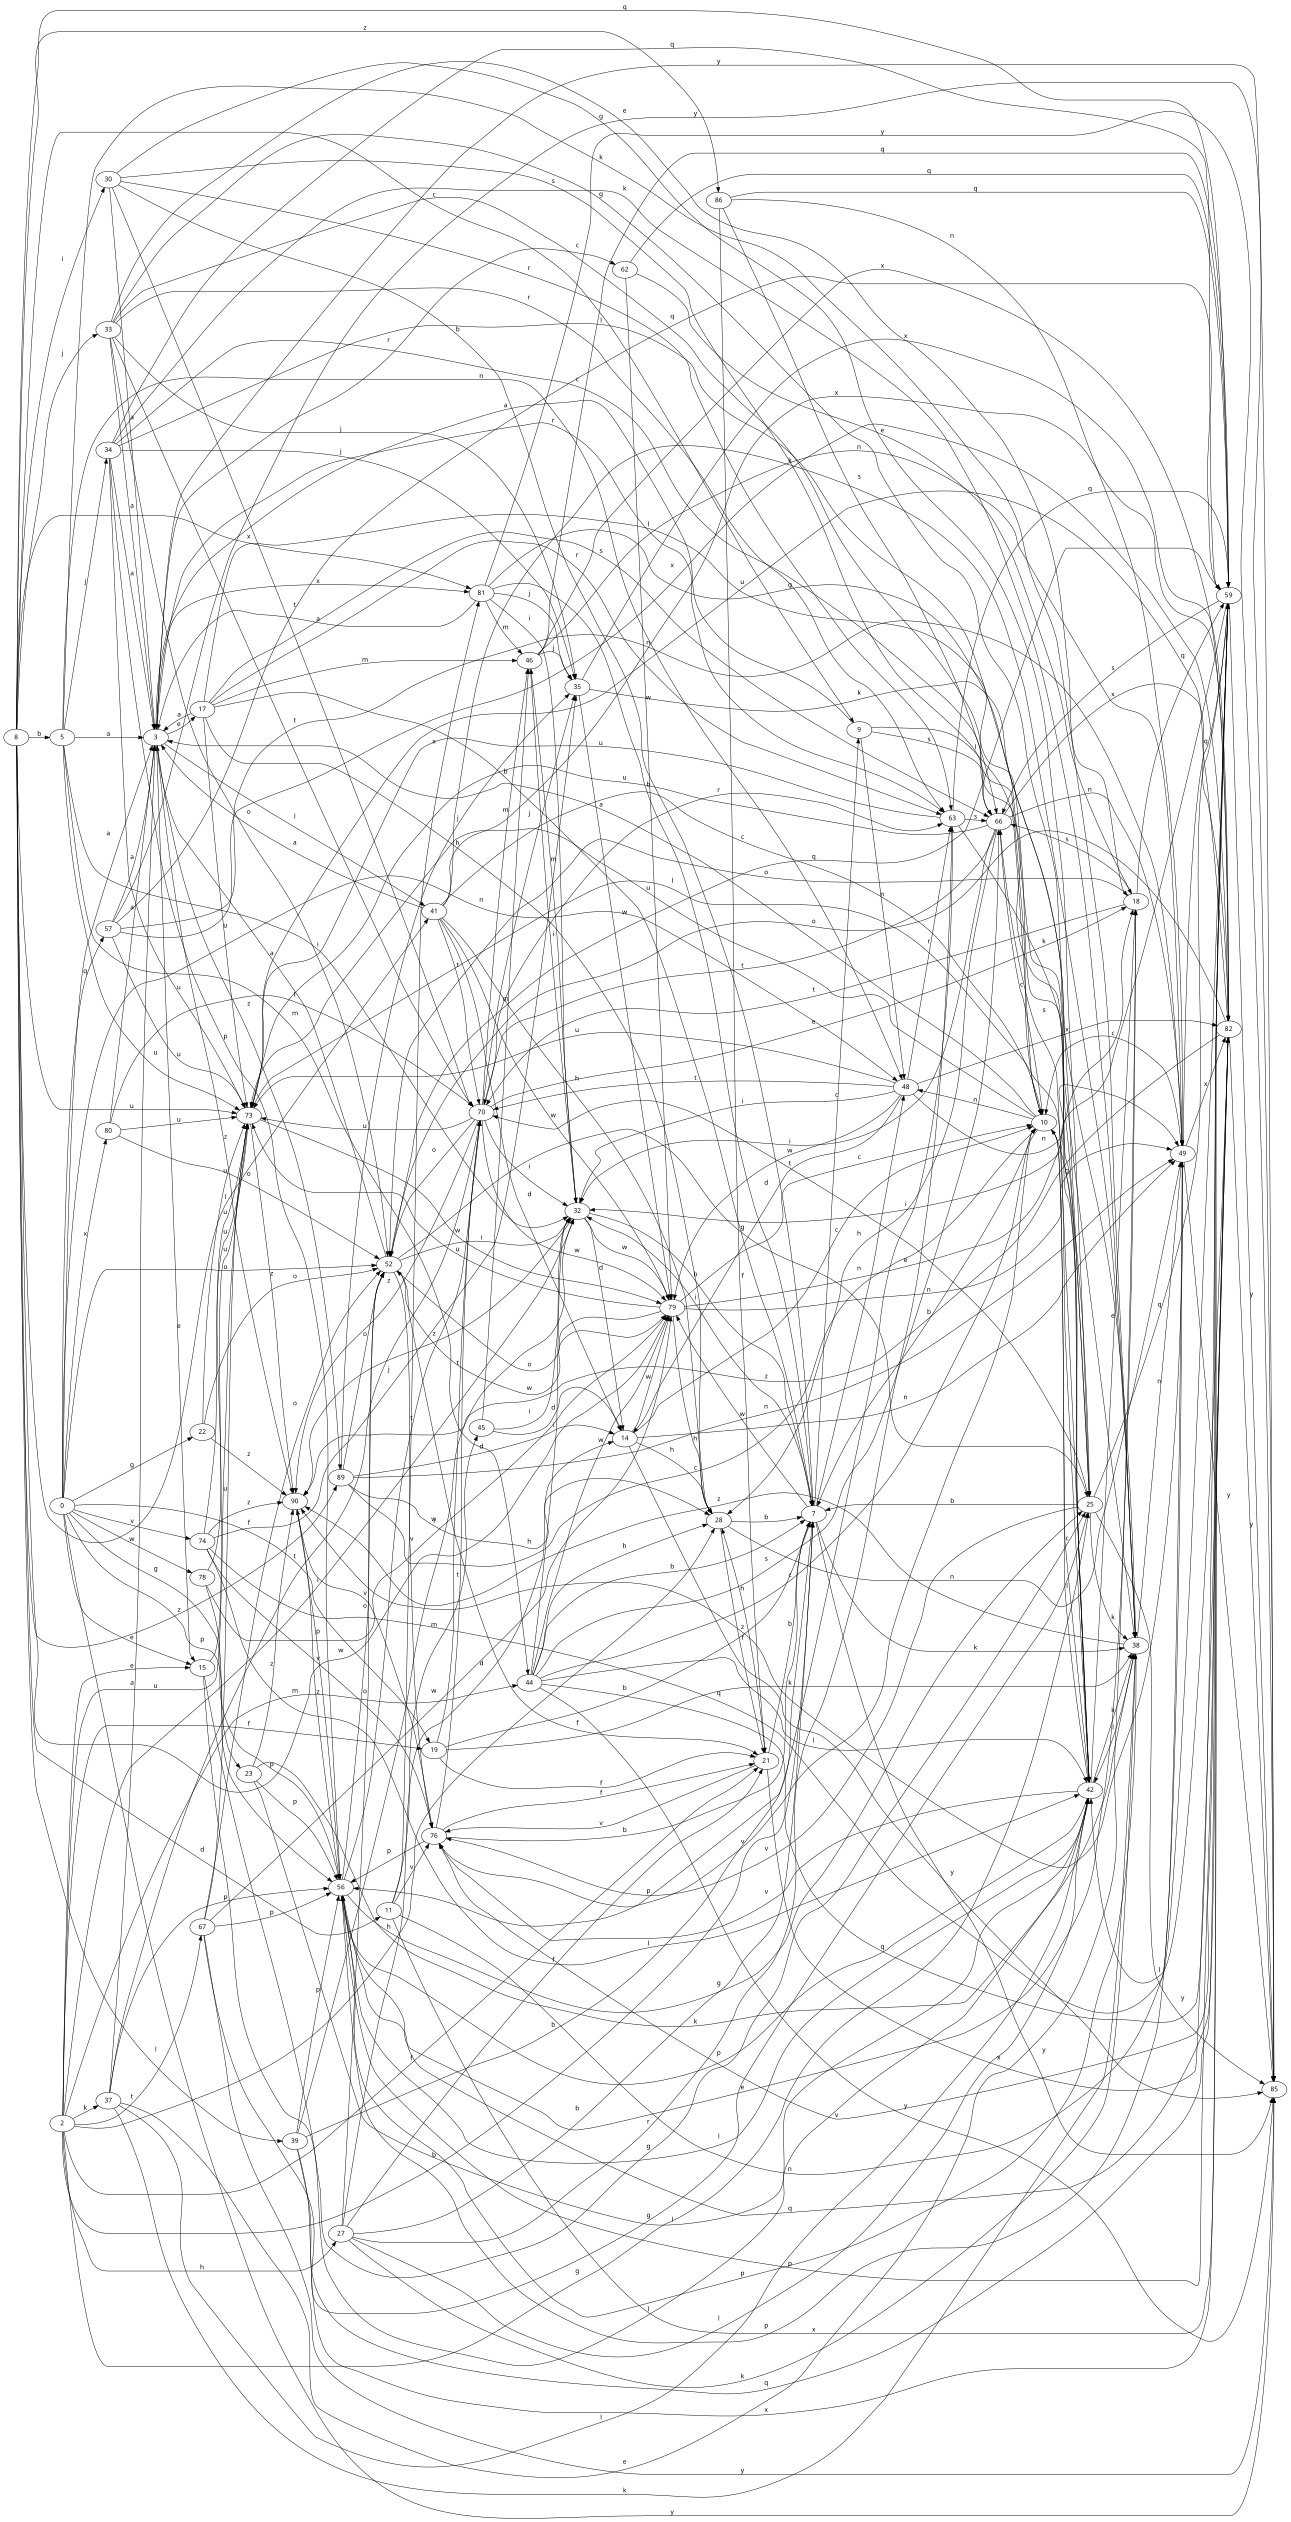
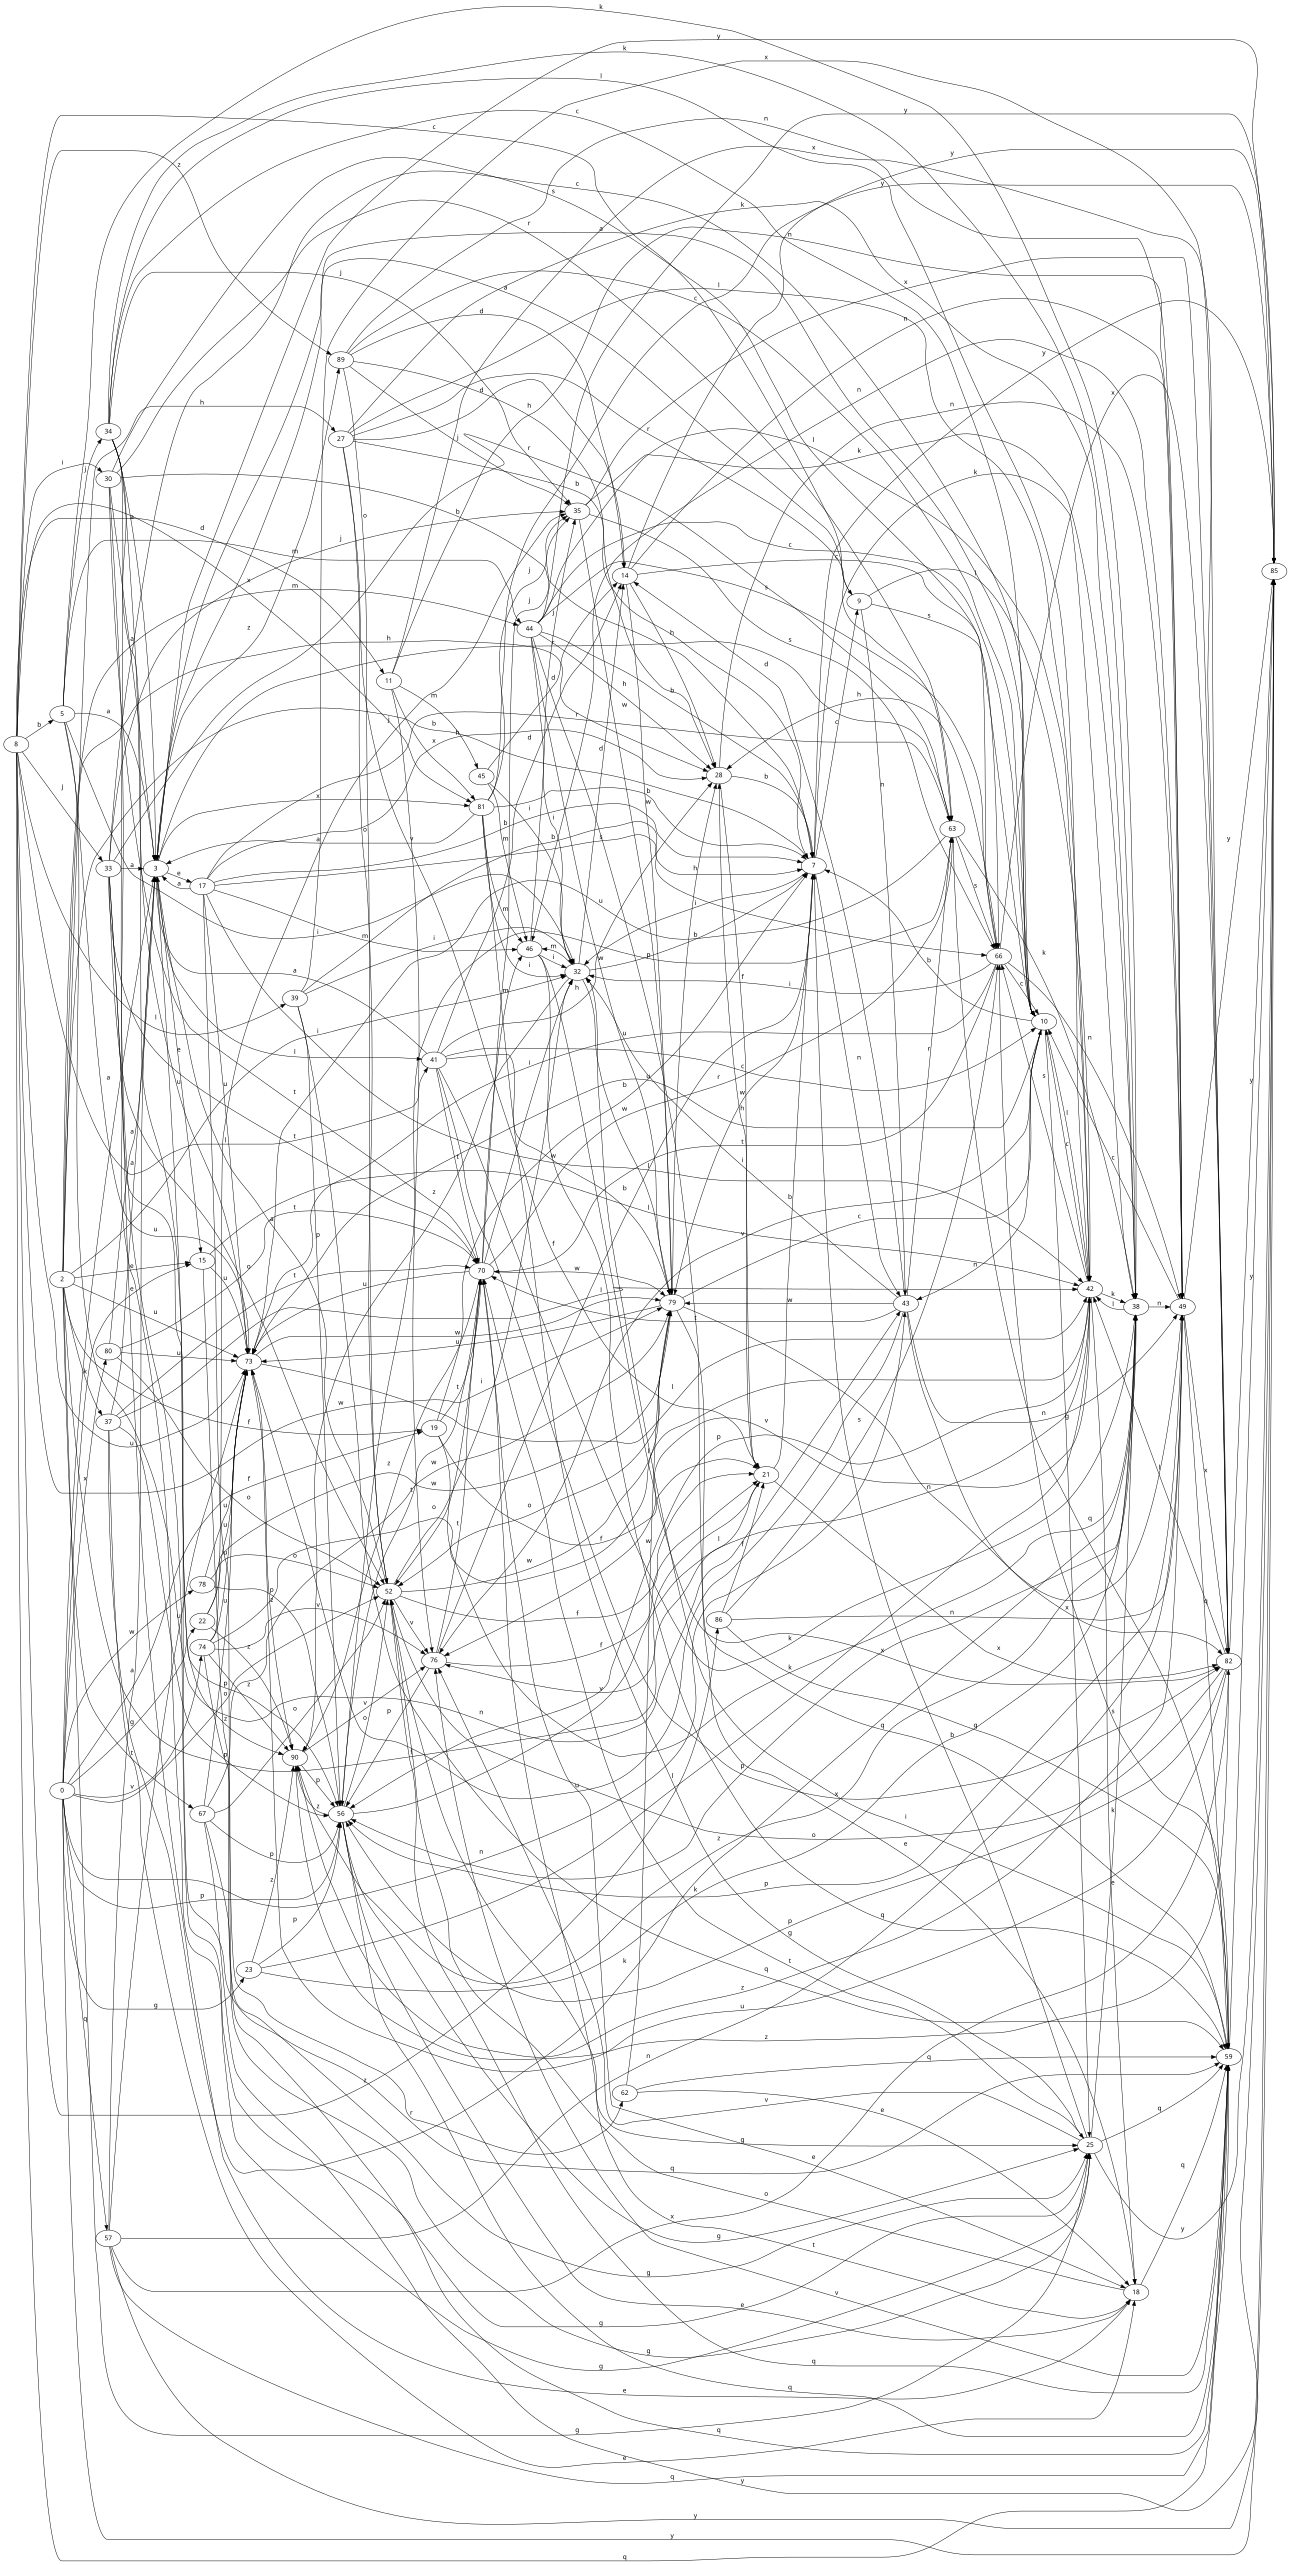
  strict digraph {
    fontname="Noto Sans"
    rankdir=LR
    node [fontname="Noto Sans"]
    edge [fontname="Noto Sans"]
    0
    3
    15
    19
    22
    23
-   48
+   48 [label=43]
    52
    56
    57
    74
    78
    80
    85
    41
    81
    89
    17
    62
    63
    90
    73
    25
    42
    7
    21
    38
    70
    79
    32
    49
    82
    14
    59
    76
    18
    35
    n38 [label=8]
    5
    9
    11
    30
    33
    39
    86
    44
    34
    66
    45
    10
    28
    46
    2
    27
    37
    67
    0 -> 3 [label=a]
    0 -> 15 [label=e]
    0 -> 19 [label=f]
    0 -> 22 [label=g]
    0 -> 23 [label=g]
    0 -> 48 [label=n]
    0 -> 52 [label=o]
    0 -> 56 [label=p]
    0 -> 57 [label=q]
    0 -> 74 [label=v]
    0 -> 78 [label=w]
    0 -> 80 [label=x]
    0 -> 85 [label=y]
    3 -> 15 [label=e]
    3 -> 85 [label=y]
    3 -> 41 [label=l]
    3 -> 81 [label=x]
    3 -> 89 [label=z]
    3 -> 17 [label=e]
-   3 -> 62 [label=r]
+   17 -> 62 [label=r]
    3 -> 63 [label=r]
    3 -> 90 [label=z]
    15 -> 73 [label=u]
    15 -> 25 [label=g]
    15 -> 42 [label=l]
    19 -> 7 [label=b]
    19 -> 21 [label=f]
    19 -> 38 [label=k]
    19 -> 70 [label=t]
    22 -> 52 [label=o]
    22 -> 90 [label=z]
    22 -> 73 [label=u]
    23 -> 56 [label=p]
    23 -> 90 [label=z]
    23 -> 42 [label=l]
    23 -> 38 [label=k]
    48 -> 63 [label=r]
    48 -> 73 [label=u]
    48 -> 70 [label=t]
    48 -> 79 [label=w]
    48 -> 32 [label=i]
    48 -> 49 [label=n]
    48 -> 82 [label=x]
    48 -> 14 [label=d]
    52 -> 3 [label=a]
    52 -> 25 [label=g]
    52 -> 21 [label=f]
    52 -> 79 [label=w]
    52 -> 32 [label=i]
    52 -> 59 [label=q]
    52 -> 76 [label=v]
    56 -> 52 [label=o]
    56 -> 90 [label=z]
    56 -> 25 [label=g]
    56 -> 42 [label=l]
    56 -> 70 [label=t]
    56 -> 59 [label=q]
    56 -> 18 [label=e]
    57 -> 3 [label=a]
    57 -> 85 [label=y]
    57 -> 73 [label=u]
    57 -> 49 [label=n]
    57 -> 82 [label=x]
    57 -> 59 [label=q]
    74 -> 90 [label=z]
    74 -> 73 [label=u]
    74 -> 42 [label=l]
    74 -> 59 [label=q]
    74 -> 76 [label=v]
    74 -> 35 [label=j]
    78 -> 56 [label=p]
    78 -> 73 [label=u]
    78 -> 79 [label=w]
    80 -> 3 [label=a]
    80 -> 52 [label=o]
    80 -> 73 [label=u]
    80 -> 70 [label=t]
    41 -> 3 [label=a]
    41 -> 38 [label=k]
    41 -> 70 [label=t]
    41 -> 79 [label=w]
    41 -> 82 [label=x]
    41 -> 14 [label=d]
    41 -> 10 [label=c]
    41 -> 28 [label=h]
    81 -> 3 [label=a]
    81 -> 85 [label=y]
    81 -> 25 [label=g]
    81 -> 7 [label=b]
    81 -> 32 [label=i]
    81 -> 35 [label=j]
    81 -> 46 [label=m]
    89 -> 52 [label=o]
    89 -> 49 [label=n]
    89 -> 14 [label=d]
    89 -> 35 [label=j]
    89 -> 10 [label=c]
    89 -> 28 [label=h]
    17 -> 3 [label=a]
    17 -> 63 [label=r]
    17 -> 73 [label=u]
    17 -> 42 [label=l]
    17 -> 7 [label=b]
    17 -> 66 [label=s]
    17 -> 28 [label=h]
    17 -> 46 [label=m]
    62 -> 79 [label=w]
    62 -> 59 [label=q]
    62 -> 18 [label=e]
    63 -> 56 [label=p]
    63 -> 73 [label=u]
    63 -> 38 [label=k]
    63 -> 59 [label=q]
    63 -> 66 [label=s]
    90 -> 56 [label=p]
    90 -> 76 [label=v]
    73 -> 90 [label=z]
    73 -> 42 [label=l]
    73 -> 79 [label=w]
    25 -> 85 [label=y]
    25 -> 7 [label=b]
    25 -> 38 [label=k]
    25 -> 70 [label=t]
    25 -> 59 [label=q]
    25 -> 76 [label=v]
    42 -> 56 [label=p]
    42 -> 38 [label=k]
    42 -> 76 [label=v]
    42 -> 18 [label=e]
    42 -> 66 [label=s]
    42 -> 10 [label=c]
    7 -> 48 [label=n]
    7 -> 85 [label=y]
    7 -> 38 [label=k]
    7 -> 79 [label=w]
    7 -> 32 [label=i]
    7 -> 9 [label=c]
    21 -> 7 [label=b]
    21 -> 82 [label=x]
    21 -> 76 [label=v]
    21 -> 28 [label=h]
    38 -> 56 [label=p]
    38 -> 90 [label=z]
    38 -> 42 [label=l]
    38 -> 49 [label=n]
    70 -> 52 [label=o]
    70 -> 63 [label=r]
    70 -> 90 [label=z]
    70 -> 73 [label=u]
    70 -> 79 [label=w]
    70 -> 32 [label=i]
    70 -> 18 [label=e]
    70 -> 35 [label=j]
    70 -> 46 [label=m]
    79 -> 52 [label=o]
    79 -> 73 [label=u]
    79 -> 49 [label=n]
    79 -> 18 [label=e]
    79 -> 10 [label=c]
    79 -> 28 [label=h]
    32 -> 90 [label=z]
    32 -> 7 [label=b]
    32 -> 79 [label=w]
    32 -> 14 [label=d]
    32 -> 46 [label=m]
    49 -> 56 [label=p]
    49 -> 85 [label=y]
    49 -> 90 [label=z]
    49 -> 82 [label=x]
    49 -> 59 [label=q]
    49 -> 10 [label=c]
    82 -> 52 [label=o]
    82 -> 56 [label=p]
    82 -> 85 [label=y]
    82 -> 90 [label=z]
    82 -> 73 [label=u]
    82 -> 42 [label=l]
    14 -> 85 [label=y]
    14 -> 79 [label=w]
    14 -> 49 [label=n]
    14 -> 10 [label=c]
    14 -> 28 [label=h]
    59 -> 85 [label=y]
    59 -> 32 [label=i]
    59 -> 76 [label=v]
    59 -> 66 [label=s]
    76 -> 56 [label=p]
    76 -> 7 [label=b]
    76 -> 21 [label=f]
    76 -> 70 [label=t]
    18 -> 52 [label=o]
    18 -> 70 [label=t]
    18 -> 59 [label=q]
-   18 -> 66 [label=s]
+   35 -> 66 [label=s]
    35 -> 38 [label=k]
    35 -> 79 [label=w]
    35 -> 82 [label=x]
    n38 -> 41 [label=l]
    n38 -> 81 [label=x]
    n38 -> 89 [label=z]
    n38 -> 73 [label=u]
    n38 -> 79 [label=w]
    n38 -> 59 [label=q]
    n38 -> 5 [label=b]
    n38 -> 9 [label=c]
    n38 -> 11 [label=d]
    n38 -> 30 [label=i]
    n38 -> 33 [label=j]
    n38 -> 39 [label=l]
    n38 -> 86 [label=z]
    5 -> 3 [label=a]
    5 -> 48 [label=n]
    5 -> 73 [label=u]
    5 -> 38 [label=k]
    5 -> 32 [label=i]
    5 -> 44 [label=m]
    5 -> 34 [label=j]
    9 -> 3 [label=a]
    9 -> 48 [label=n]
    9 -> 42 [label=l]
    9 -> 66 [label=s]
    11 -> 81 [label=x]
    11 -> 49 [label=n]
    11 -> 82 [label=x]
    11 -> 76 [label=v]
    11 -> 45 [label=m]
    30 -> 3 [label=a]
    30 -> 63 [label=r]
    30 -> 25 [label=g]
    30 -> 7 [label=b]
    30 -> 70 [label=t]
    30 -> 66 [label=s]
    33 -> 3 [label=a]
    33 -> 52 [label=o]
    33 -> 63 [label=r]
    33 -> 25 [label=g]
    33 -> 70 [label=t]
    33 -> 18 [label=e]
    33 -> 35 [label=j]
    33 -> 10 [label=c]
    39 -> 56 [label=p]
    39 -> 7 [label=b]
    39 -> 32 [label=i]
    39 -> 82 [label=x]
    39 -> 59 [label=q]
    86 -> 21 [label=f]
    86 -> 49 [label=n]
    86 -> 59 [label=q]
    86 -> 66 [label=s]
    44 -> 85 [label=y]
    44 -> 42 [label=l]
    44 -> 7 [label=b]
    44 -> 79 [label=w]
    44 -> 32 [label=i]
    44 -> 59 [label=q]
    44 -> 66 [label=s]
    44 -> 10 [label=c]
    44 -> 28 [label=h]
    34 -> 3 [label=a]
    34 -> 56 [label=p]
    34 -> 73 [label=u]
    34 -> 42 [label=l]
    34 -> 38 [label=k]
    34 -> 59 [label=q]
    34 -> 35 [label=j]
    34 -> 10 [label=c]
    66 -> 73 [label=u]
    66 -> 70 [label=t]
    66 -> 32 [label=i]
    66 -> 49 [label=n]
    66 -> 82 [label=x]
    66 -> 10 [label=c]
    66 -> 28 [label=h]
    45 -> 32 [label=i]
    45 -> 14 [label=d]
    45 -> 46 [label=m]
    10 -> 3 [label=a]
    10 -> 48 [label=n]
    10 -> 73 [label=u]
    10 -> 25 [label=g]
    10 -> 42 [label=l]
    10 -> 7 [label=b]
    10 -> 76 [label=v]
    28 -> 7 [label=b]
    28 -> 21 [label=f]
    28 -> 49 [label=n]
    46 -> 32 [label=i]
-   46 -> 49 [label=n]
+   49 -> 46 [label=n]
    46 -> 82 [label=x]
    46 -> 59 [label=q]
    46 -> 35 [label=j]
    2 -> 15 [label=e]
    2 -> 19 [label=f]
    2 -> 73 [label=u]
    2 -> 25 [label=g]
    2 -> 7 [label=b]
    2 -> 21 [label=f]
    2 -> 32 [label=i]
    2 -> 44 [label=m]
    2 -> 28 [label=h]
    2 -> 27 [label=h]
    2 -> 37 [label=k]
    2 -> 67 [label=t]
    27 -> 52 [label=o]
    27 -> 63 [label=r]
    27 -> 42 [label=l]
    27 -> 7 [label=b]
    27 -> 21 [label=f]
    27 -> 38 [label=k]
    27 -> 14 [label=d]
    37 -> 3 [label=a]
    37 -> 56 [label=p]
    37 -> 42 [label=l]
    37 -> 38 [label=k]
    37 -> 70 [label=t]
    37 -> 18 [label=e]
    67 -> 52 [label=o]
    67 -> 56 [label=p]
    67 -> 85 [label=y]
    67 -> 73 [label=u]
    67 -> 25 [label=g]
    67 -> 79 [label=w]
  }
